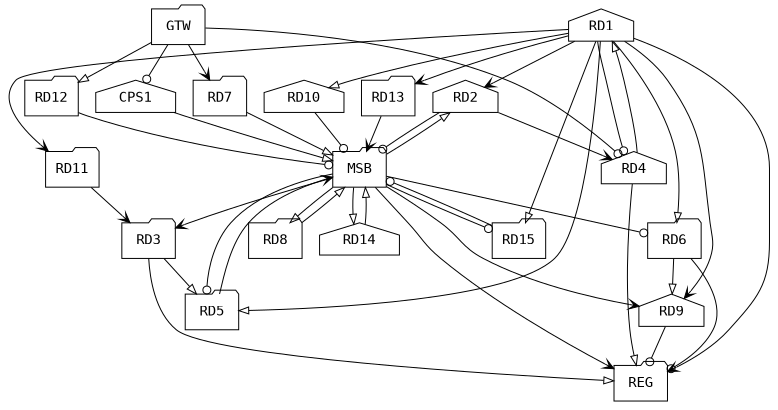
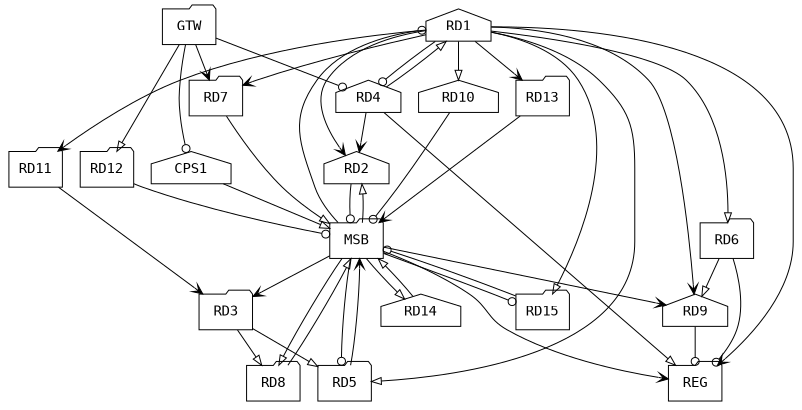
  strict digraph {
    fontname="DejaVu Sans Mono"
    node [fontname="DejaVu Sans Mono" shape=folder]
    edge [arrowhead=onormal fontname="DejaVu Sans Mono"]
    n1 [label=RD1 shape=house]
    n2 [label=RD2 shape=house]
    n3 [label=RD4 shape=house]
    n4 [label=RD5]
    n5 [label=RD6]
    n6 [label=RD7]
    n7 [label=RD9 shape=house]
    n8 [label=RD10 shape=house]
    n9 [label=RD11]
    n10 [label=RD13]
    n11 [label=RD15]
    n12 [label=REG]
    n13 [label=MSB]
    n14 [label=RD3]
    n15 [label=RD8]
    n16 [label=RD14 shape=house]
    n17 [label=RD12]
    n18 [label=CPS1 shape=house]
    n19 [label=GTW]
    n1 -> n2 [arrowhead=vee]
    n1 -> n3 [arrowhead=odot]
    n1 -> n4
    n1 -> n5
+   n1 -> n6 [arrowhead=vee]
    n1 -> n7 [arrowhead=vee]
    n1 -> n8
    n1 -> n9 [arrowhead=vee]
    n1 -> n10 [arrowhead=vee]
    n1 -> n11
    n1 -> n12 [arrowhead=vee]
    n2 -> n13 [arrowhead=odot]
    n3 -> n1
-   n2 -> n3 [arrowhead=vee]
+   n3 -> n2 [arrowhead=vee]
    n3 -> n12
    n4 -> n13 [arrowhead=vee]
    n5 -> n7
    n5 -> n12 [arrowhead=odot]
    n6 -> n13
    n7 -> n12 [arrowhead=odot]
    n8 -> n13 [arrowhead=odot]
    n9 -> n14 [arrowhead=vee]
    n10 -> n13 [arrowhead=vee]
    n11 -> n13 [arrowhead=odot]
-   n13 -> n5 [arrowhead=odot]
+   n13 -> n1 [arrowhead=odot]
    n13 -> n2
    n13 -> n4 [arrowhead=odot]
    n13 -> n7 [arrowhead=vee]
    n13 -> n11 [arrowhead=odot]
    n13 -> n12 [arrowhead=vee]
    n13 -> n14 [arrowhead=vee]
    n13 -> n15
    n13 -> n16
    n14 -> n4
-   n14 -> n12
+   n14 -> n15
    n15 -> n13
    n16 -> n13
    n17 -> n13 [arrowhead=odot]
    n18 -> n13
    n19 -> n3 [arrowhead=odot]
    n19 -> n6 [arrowhead=vee]
    n19 -> n17
    n19 -> n18 [arrowhead=odot]
  }
